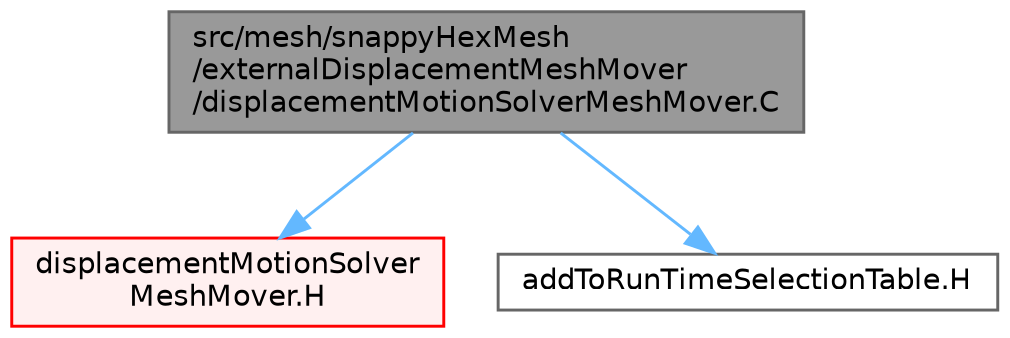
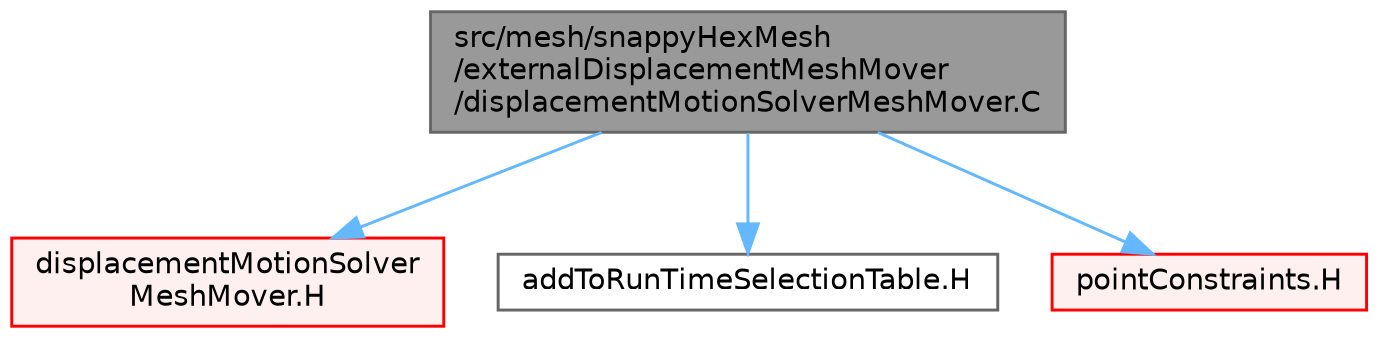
  digraph {
    node [color=red fillcolor="#FFF0F0" fontname=Helvetica fontsize=10 shape=box style=filled]
    edge [color=steelblue1 fontname=Helvetica fontsize=10 labelfontname=Helvetica labelfontsize=10 style=solid]
    n1 [color=gray40 fillcolor=grey60 fontcolor=black height=0.2 label="src/mesh/snappyHexMesh\l/externalDisplacementMeshMover\l/displacementMotionSolverMeshMover.C" width=0.4]
    n2 [height=0.2 label="displacementMotionSolver\lMeshMover.H" width=0.4]
    n3 [color=grey40 fillcolor=white height=0.2 label="addToRunTimeSelectionTable.H" width=0.4]
+   n4 [height=0.2 label="pointConstraints.H" width=0.4]
    n1 -> n2
    n1 -> n3
+   n1 -> n4
  }
